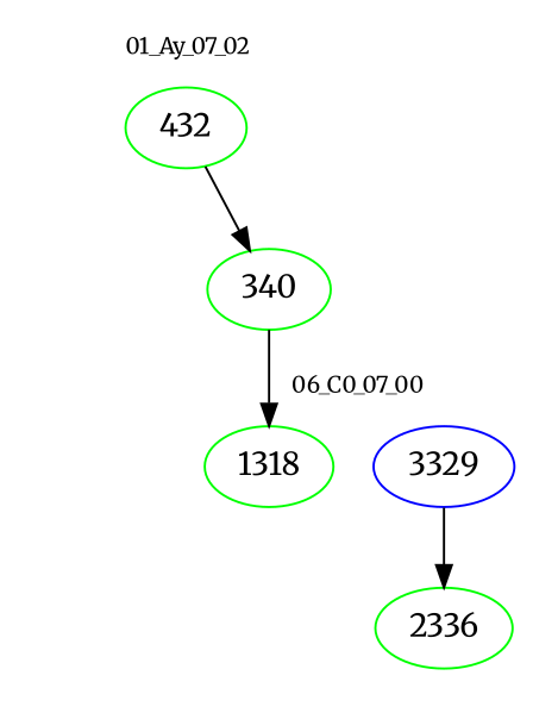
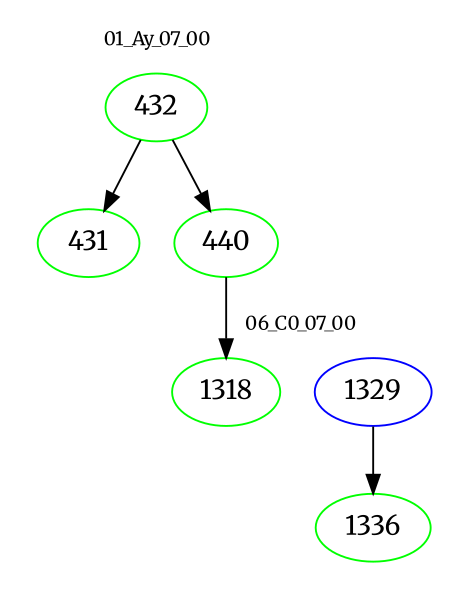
  digraph {
    fontname=Merriweather
    node [color=green fontname=Merriweather]
    edge [color=black fontname=Merriweather]
    n1 [label=432]
-   n3 [label=340]
-   n4 [color=blue label=3329]
+   n2 [label=431]
+   n3 [label=440]
+   n4 [color=blue label=1329]
    n5 [label=1318]
-   n6 [label=2336]
+   n6 [label=1336]
    subgraph cluster_1 {
      color=white
      fontsize=10
-     label="01_Ay_07_02"
+     label="01_Ay_07_00"
      n1
+     n2
      n3
    }
    subgraph cluster_2 {
      color=white
      fontsize=10
      label="06_C0_07_00"
      n4
      n5
      n6
    }
+   n1 -> n2
    n1 -> n3
    n3 -> n5
    n4 -> n6
  }
